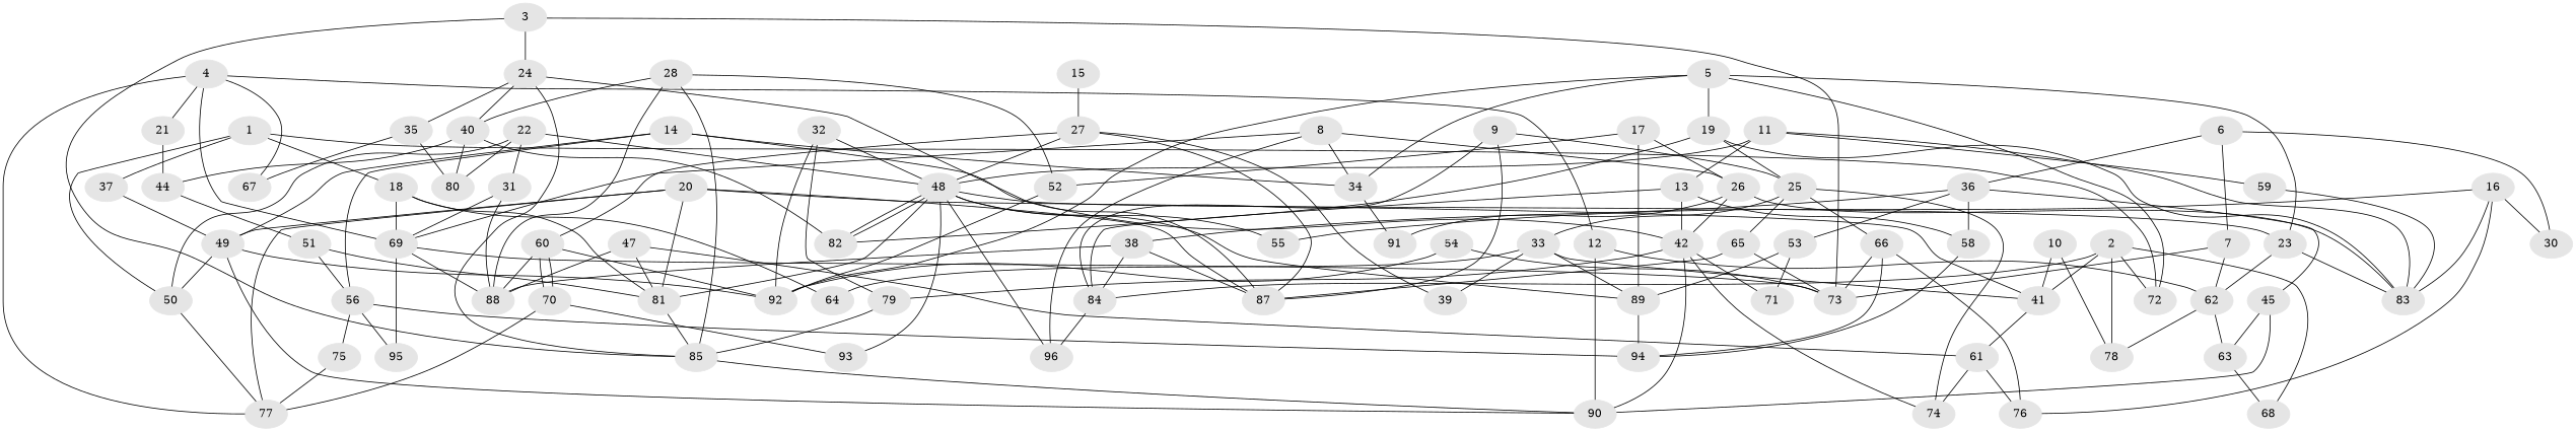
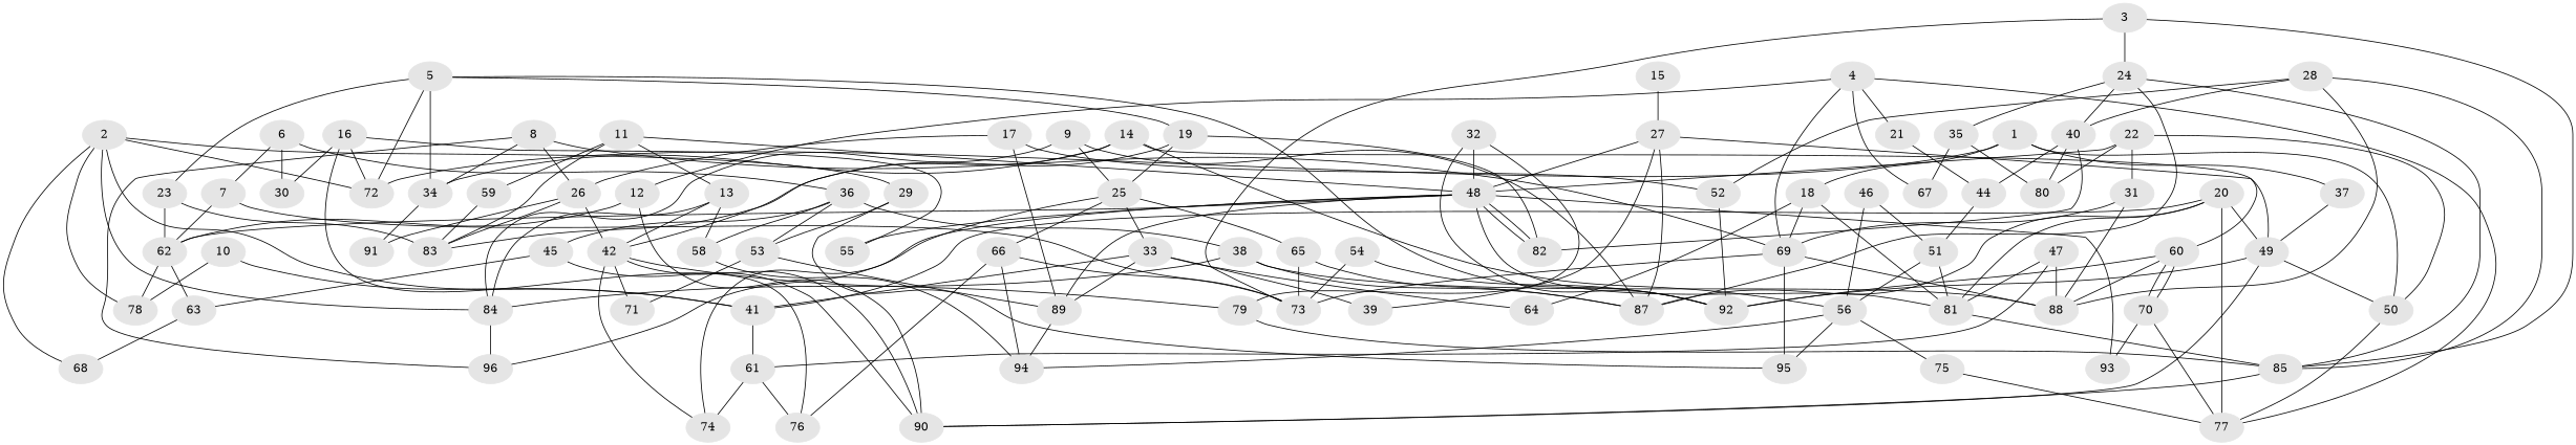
  graph {
    node [color=gray90 style=filled]
    1
    18
    37
    50
    72
    69
    64
    81
    49
    77
    2
+   29
    41
    68
    78
    84
    53
    95
    61
    n20 [label=96]
    3
    24
    73
    85
    87
    35
    40
    90
    4
    12
    21
    67
    62
    44
    88
    5
    23
    34
    92
    19
    15
    27
    83
    91
    6
    7
    30
    36
    58
    38
    45
    63
    8
    26
    42
    9
    25
    33
    65
    66
    74
    10
    11
    13
    48
    59
    55
    89
    82
    93
    79
    71
    94
    14
    56
    75
    39
    60
    16
    76
    17
    52
    22
    31
    80
    20
    51
    70
    28
    32
+   46
    47
    54
    1 -- 18
    1 -- 37
    1 -- 50
    1 -- 72
    18 -- 69
    18 -- 64
    18 -- 81
    37 -- 49
    50 -- 77
    69 -- 95
    69 -- 73
    69 -- 88
    81 -- 85
    49 -- 50
    49 -- 90
    49 -- 92
    2 -- 72
+   2 -- 29
    2 -- 41
    2 -- 68
    2 -- 78
    2 -- 84
+   29 -- 53
+   29 -- 95
    41 -- 61
    84 -- n20
    53 -- 89
    53 -- 71
    61 -- 74
    61 -- 76
    3 -- 24
    3 -- 73
    3 -- 85
    24 -- 85
    24 -- 87
    24 -- 35
    24 -- 40
    85 -- 90
    35 -- 67
    35 -- 80
    40 -- 44
    40 -- 82
    40 -- 80
    4 -- 69
    4 -- 77
    4 -- 12
    4 -- 21
    4 -- 67
    12 -- 90
    12 -- 62
    21 -- 44
    62 -- 78
    62 -- 63
    44 -- 51
    5 -- 72
    5 -- 23
    5 -- 34
    5 -- 92
    5 -- 19
    23 -- 62
    23 -- 83
    34 -- 91
    19 -- 83
    19 -- 25
    19 -- 82
    15 -- 27
    27 -- 87
    27 -- 48
    27 -- 39
    27 -- 60
    6 -- 7
    6 -- 30
    6 -- 36
    7 -- 73
    7 -- 62
    36 -- 53
    36 -- 58
    36 -- 38
    36 -- 45
    58 -- 94
    38 -- 84
    38 -- 87
    38 -- 88
    45 -- 90
    45 -- 63
    63 -- 68
    8 -- 69
    8 -- n20
    8 -- 34
    8 -- 26
    26 -- 83
    26 -- 91
    26 -- 42
    42 -- 90
    42 -- 74
    42 -- 79
    42 -- 71
    9 -- 84
    9 -- 87
    9 -- 25
    25 -- 33
    25 -- 65
    25 -- 66
    25 -- 74
    33 -- 64
    33 -- 41
    33 -- 89
    33 -- 39
    65 -- 73
    65 -- 87
    66 -- 73
    66 -- 94
    66 -- 76
    10 -- 41
    10 -- 78
    11 -- 83
    11 -- 13
    11 -- 48
    11 -- 59
    13 -- 84
    13 -- 58
    13 -- 42
    48 -- 81
    48 -- n20
-   48 -- 23
+   48 -- 62
    48 -- 55
    48 -- 89
    48 -- 82
    48 -- 82
    48 -- 93
    59 -- 83
    89 -- 94
    79 -- 85
    14 -- 49
    14 -- 34
    14 -- 42
    14 -- 56
    56 -- 95
    56 -- 94
    56 -- 75
    75 -- 77
    60 -- 88
    60 -- 92
    60 -- 70
    60 -- 70
-   16 -- 83
+   16 -- 72
    16 -- 30
    16 -- 55
    16 -- 76
    17 -- 26
    17 -- 89
    17 -- 52
    52 -- 92
    22 -- 50
    22 -- 48
    22 -- 31
    22 -- 80
    31 -- 69
    31 -- 88
    20 -- 81
    20 -- 49
    20 -- 77
    20 -- 41
    20 -- 87
    51 -- 81
    51 -- 56
    70 -- 77
    70 -- 93
    28 -- 85
    28 -- 40
    28 -- 88
    28 -- 52
    32 -- 92
    32 -- 48
    32 -- 79
+   46 -- 56
+   46 -- 51
    47 -- 81
    47 -- 61
    47 -- 88
    54 -- 73
    54 -- 92
  }
